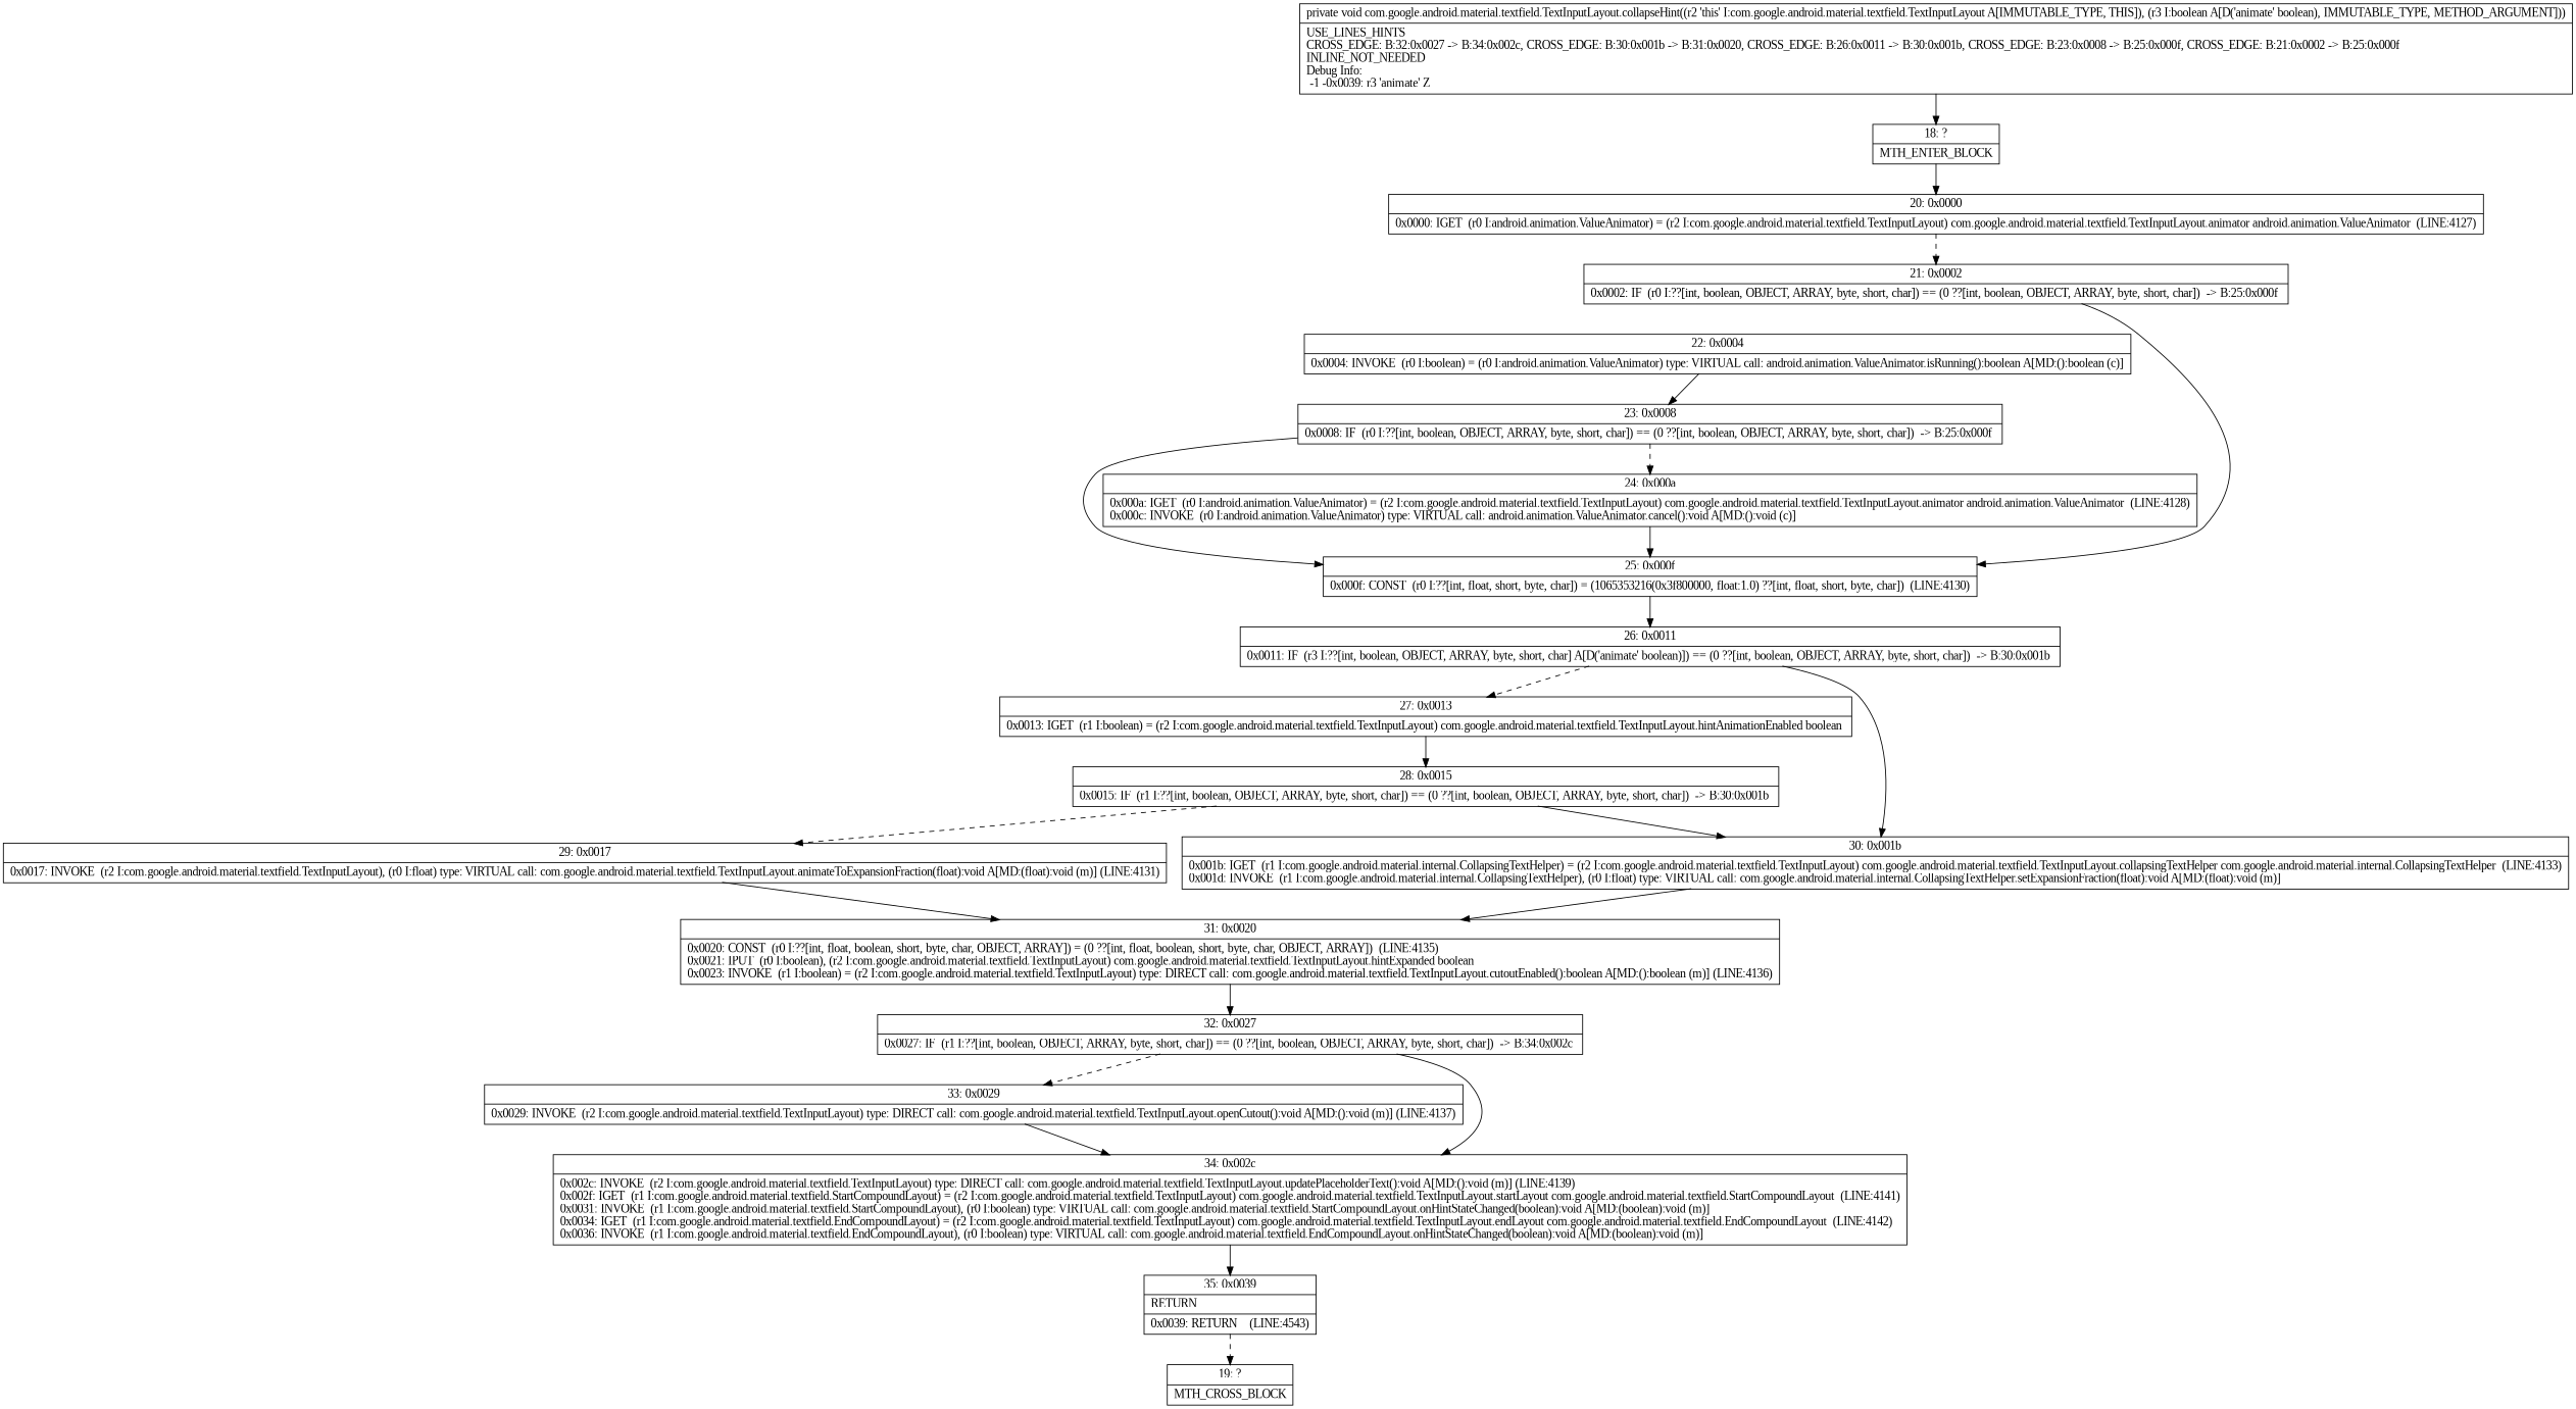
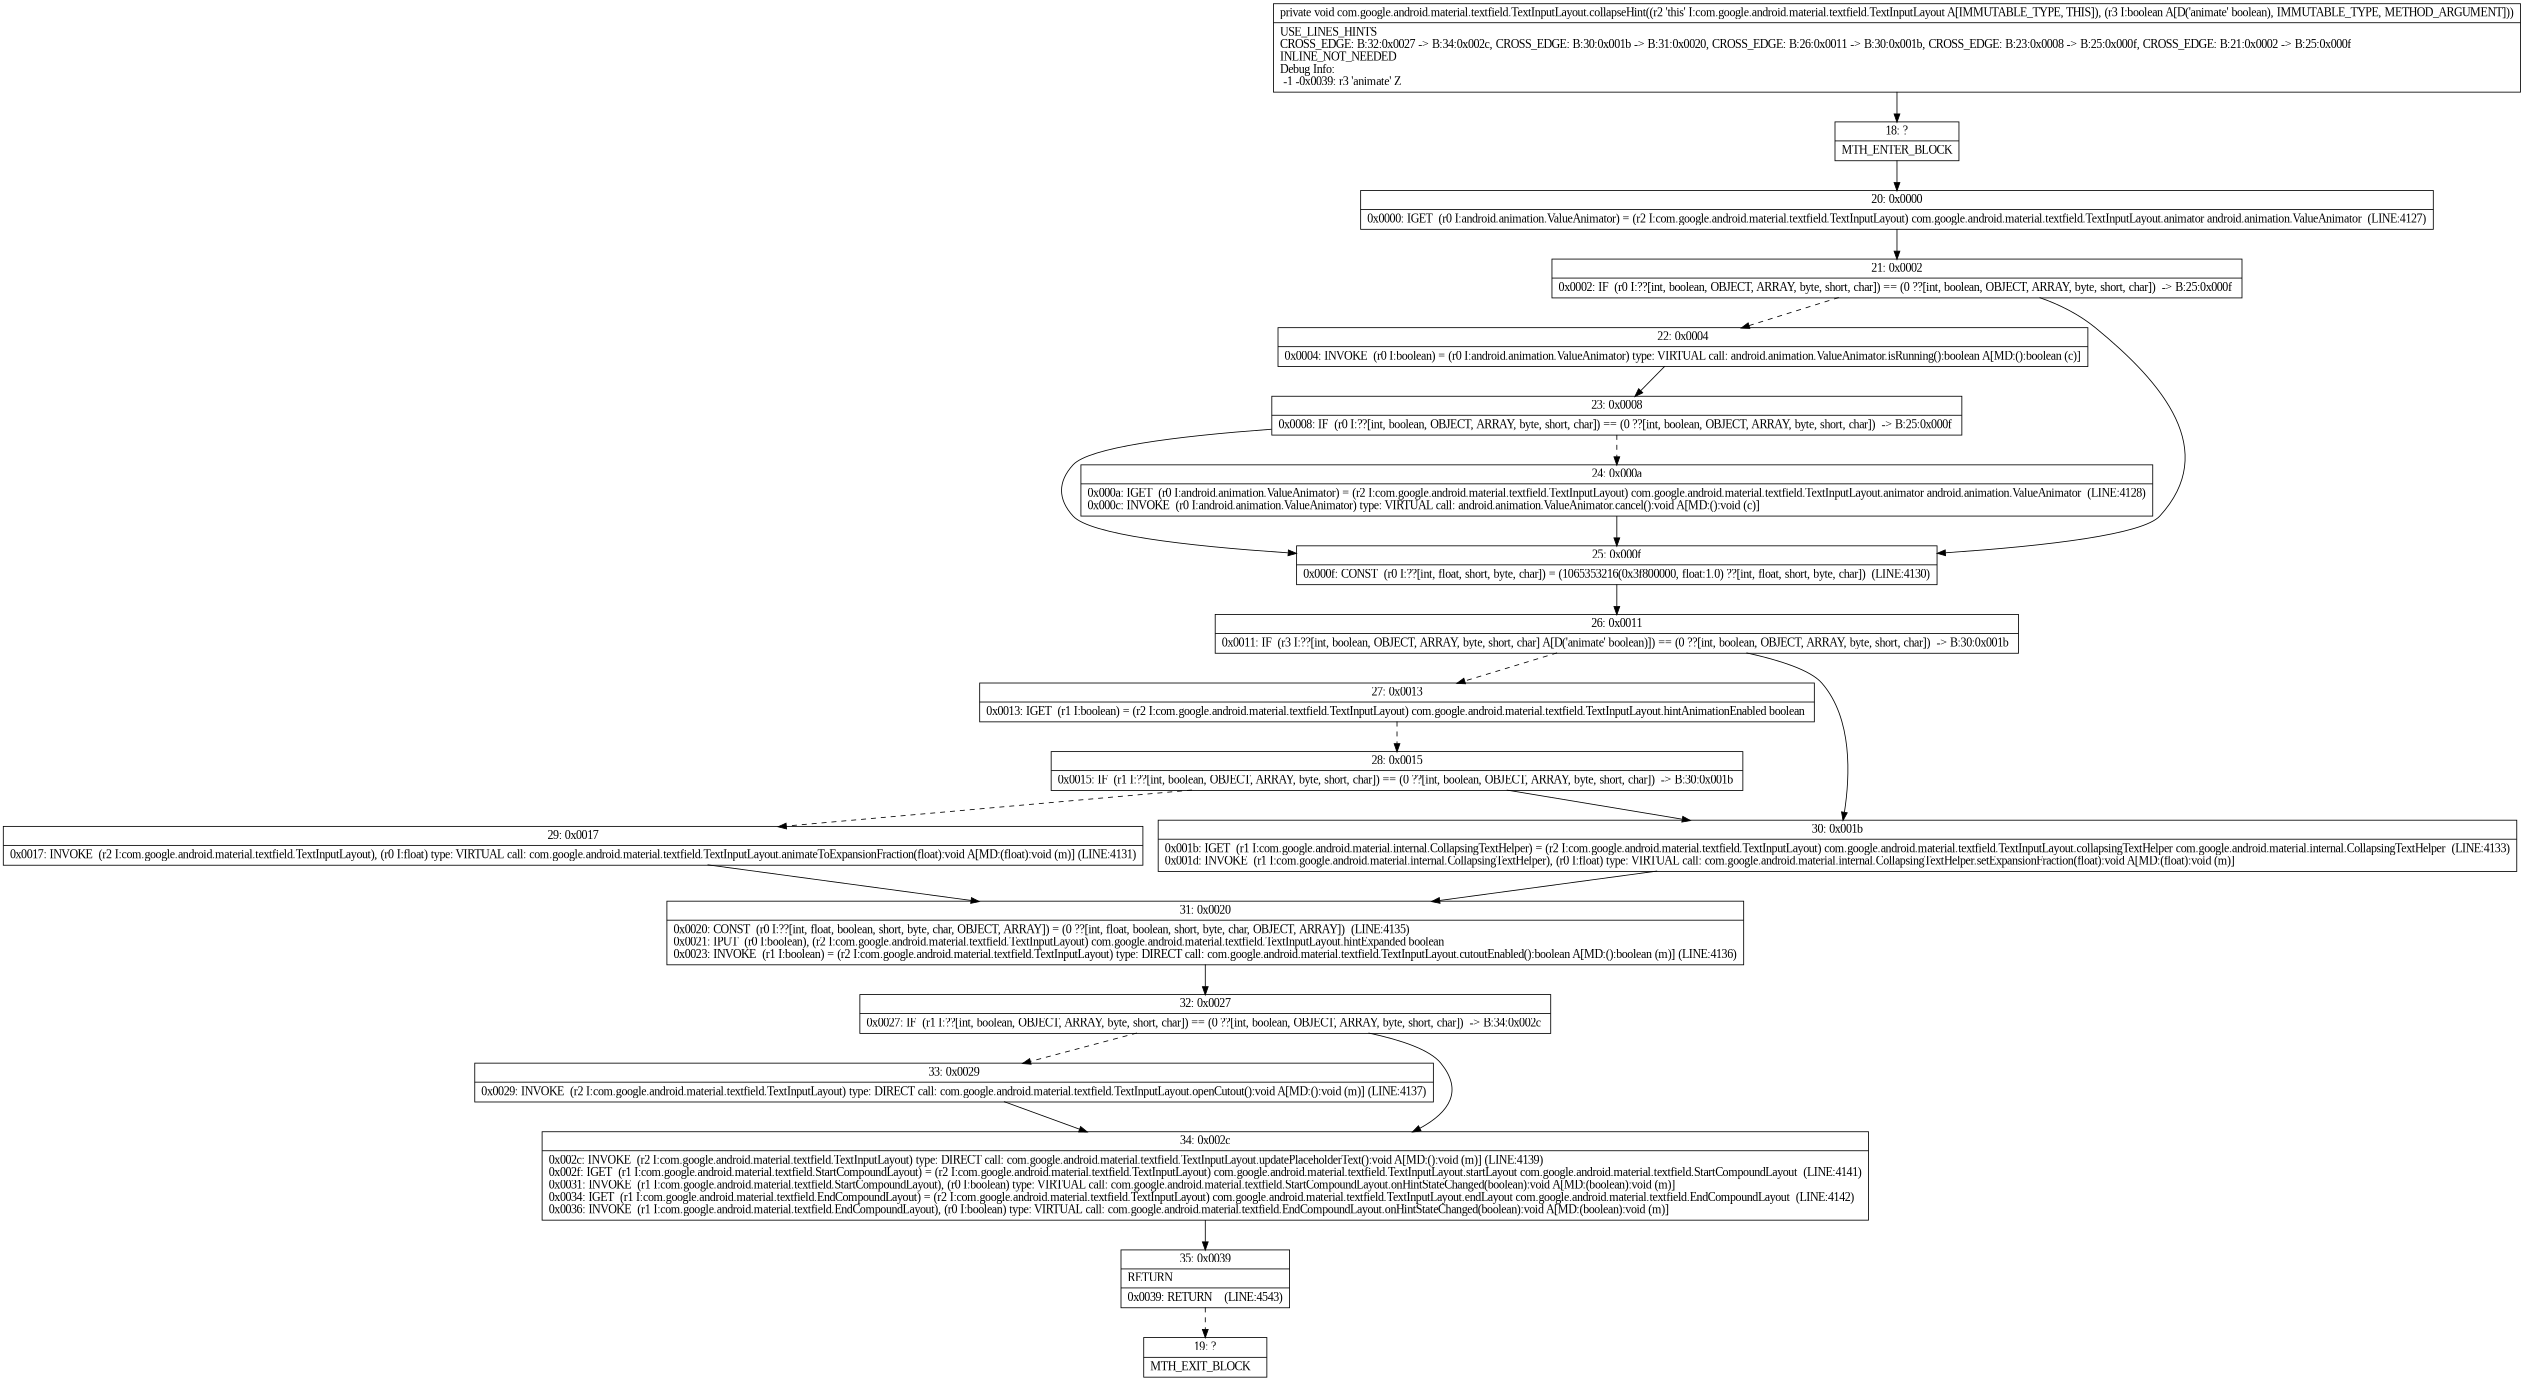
  digraph {
    fontname="Liberation Serif"
    node [fontname="Liberation Serif" shape=record]
    edge [fontname="Liberation Serif"]
    n1 [label="{18\:\ ?|MTH_ENTER_BLOCK\l}"]
    n2 [label="{20\:\ 0x0000|0x0000: IGET  (r0 I:android.animation.ValueAnimator) = (r2 I:com.google.android.material.textfield.TextInputLayout) com.google.android.material.textfield.TextInputLayout.animator android.animation.ValueAnimator  (LINE:4127)\l}"]
    n3 [label="{21\:\ 0x0002|0x0002: IF  (r0 I:??[int, boolean, OBJECT, ARRAY, byte, short, char]) == (0 ??[int, boolean, OBJECT, ARRAY, byte, short, char])  \-\> B:25:0x000f \l}"]
    n4 [label="{22\:\ 0x0004|0x0004: INVOKE  (r0 I:boolean) = (r0 I:android.animation.ValueAnimator) type: VIRTUAL call: android.animation.ValueAnimator.isRunning():boolean A[MD:():boolean (c)]\l}"]
    n5 [label="{25\:\ 0x000f|0x000f: CONST  (r0 I:??[int, float, short, byte, char]) = (1065353216(0x3f800000, float:1.0) ??[int, float, short, byte, char])  (LINE:4130)\l}"]
    n6 [label="{23\:\ 0x0008|0x0008: IF  (r0 I:??[int, boolean, OBJECT, ARRAY, byte, short, char]) == (0 ??[int, boolean, OBJECT, ARRAY, byte, short, char])  \-\> B:25:0x000f \l}"]
    n7 [label="{26\:\ 0x0011|0x0011: IF  (r3 I:??[int, boolean, OBJECT, ARRAY, byte, short, char] A[D('animate' boolean)]) == (0 ??[int, boolean, OBJECT, ARRAY, byte, short, char])  \-\> B:30:0x001b \l}"]
    n8 [label="{24\:\ 0x000a|0x000a: IGET  (r0 I:android.animation.ValueAnimator) = (r2 I:com.google.android.material.textfield.TextInputLayout) com.google.android.material.textfield.TextInputLayout.animator android.animation.ValueAnimator  (LINE:4128)\l0x000c: INVOKE  (r0 I:android.animation.ValueAnimator) type: VIRTUAL call: android.animation.ValueAnimator.cancel():void A[MD:():void (c)]\l}"]
    n9 [label="{27\:\ 0x0013|0x0013: IGET  (r1 I:boolean) = (r2 I:com.google.android.material.textfield.TextInputLayout) com.google.android.material.textfield.TextInputLayout.hintAnimationEnabled boolean \l}"]
    n10 [label="{30\:\ 0x001b|0x001b: IGET  (r1 I:com.google.android.material.internal.CollapsingTextHelper) = (r2 I:com.google.android.material.textfield.TextInputLayout) com.google.android.material.textfield.TextInputLayout.collapsingTextHelper com.google.android.material.internal.CollapsingTextHelper  (LINE:4133)\l0x001d: INVOKE  (r1 I:com.google.android.material.internal.CollapsingTextHelper), (r0 I:float) type: VIRTUAL call: com.google.android.material.internal.CollapsingTextHelper.setExpansionFraction(float):void A[MD:(float):void (m)]\l}"]
    n11 [label="{28\:\ 0x0015|0x0015: IF  (r1 I:??[int, boolean, OBJECT, ARRAY, byte, short, char]) == (0 ??[int, boolean, OBJECT, ARRAY, byte, short, char])  \-\> B:30:0x001b \l}"]
    n12 [label="{31\:\ 0x0020|0x0020: CONST  (r0 I:??[int, float, boolean, short, byte, char, OBJECT, ARRAY]) = (0 ??[int, float, boolean, short, byte, char, OBJECT, ARRAY])  (LINE:4135)\l0x0021: IPUT  (r0 I:boolean), (r2 I:com.google.android.material.textfield.TextInputLayout) com.google.android.material.textfield.TextInputLayout.hintExpanded boolean \l0x0023: INVOKE  (r1 I:boolean) = (r2 I:com.google.android.material.textfield.TextInputLayout) type: DIRECT call: com.google.android.material.textfield.TextInputLayout.cutoutEnabled():boolean A[MD:():boolean (m)] (LINE:4136)\l}"]
    n13 [label="{29\:\ 0x0017|0x0017: INVOKE  (r2 I:com.google.android.material.textfield.TextInputLayout), (r0 I:float) type: VIRTUAL call: com.google.android.material.textfield.TextInputLayout.animateToExpansionFraction(float):void A[MD:(float):void (m)] (LINE:4131)\l}"]
    n14 [label="{32\:\ 0x0027|0x0027: IF  (r1 I:??[int, boolean, OBJECT, ARRAY, byte, short, char]) == (0 ??[int, boolean, OBJECT, ARRAY, byte, short, char])  \-\> B:34:0x002c \l}"]
    n15 [label="{33\:\ 0x0029|0x0029: INVOKE  (r2 I:com.google.android.material.textfield.TextInputLayout) type: DIRECT call: com.google.android.material.textfield.TextInputLayout.openCutout():void A[MD:():void (m)] (LINE:4137)\l}"]
    n16 [label="{34\:\ 0x002c|0x002c: INVOKE  (r2 I:com.google.android.material.textfield.TextInputLayout) type: DIRECT call: com.google.android.material.textfield.TextInputLayout.updatePlaceholderText():void A[MD:():void (m)] (LINE:4139)\l0x002f: IGET  (r1 I:com.google.android.material.textfield.StartCompoundLayout) = (r2 I:com.google.android.material.textfield.TextInputLayout) com.google.android.material.textfield.TextInputLayout.startLayout com.google.android.material.textfield.StartCompoundLayout  (LINE:4141)\l0x0031: INVOKE  (r1 I:com.google.android.material.textfield.StartCompoundLayout), (r0 I:boolean) type: VIRTUAL call: com.google.android.material.textfield.StartCompoundLayout.onHintStateChanged(boolean):void A[MD:(boolean):void (m)]\l0x0034: IGET  (r1 I:com.google.android.material.textfield.EndCompoundLayout) = (r2 I:com.google.android.material.textfield.TextInputLayout) com.google.android.material.textfield.TextInputLayout.endLayout com.google.android.material.textfield.EndCompoundLayout  (LINE:4142)\l0x0036: INVOKE  (r1 I:com.google.android.material.textfield.EndCompoundLayout), (r0 I:boolean) type: VIRTUAL call: com.google.android.material.textfield.EndCompoundLayout.onHintStateChanged(boolean):void A[MD:(boolean):void (m)]\l}"]
    n17 [label="{35\:\ 0x0039|RETURN\l|0x0039: RETURN    (LINE:4543)\l}"]
-   n18 [label="{19\:\ ?|MTH_CROSS_BLOCK\l}"]
+   n18 [label="{19\:\ ?|MTH_EXIT_BLOCK\l}"]
    n19 [label="{private void com.google.android.material.textfield.TextInputLayout.collapseHint((r2 'this' I:com.google.android.material.textfield.TextInputLayout A[IMMUTABLE_TYPE, THIS]), (r3 I:boolean A[D('animate' boolean), IMMUTABLE_TYPE, METHOD_ARGUMENT]))  | USE_LINES_HINTS\lCROSS_EDGE: B:32:0x0027 \-\> B:34:0x002c, CROSS_EDGE: B:30:0x001b \-\> B:31:0x0020, CROSS_EDGE: B:26:0x0011 \-\> B:30:0x001b, CROSS_EDGE: B:23:0x0008 \-\> B:25:0x000f, CROSS_EDGE: B:21:0x0002 \-\> B:25:0x000f\lINLINE_NOT_NEEDED\lDebug Info:\l  \-1 \-0x0039: r3 'animate' Z\l}"]
    n1 -> n2
-   n2 -> n3 [style=dashed]
+   n2 -> n3
+   n3 -> n4 [style=dashed]
    n3 -> n5
    n4 -> n6
    n5 -> n7
    n6 -> n5
    n6 -> n8 [style=dashed]
    n7 -> n9 [style=dashed]
    n7 -> n10
    n8 -> n5
-   n9 -> n11
+   n9 -> n11 [style=dashed]
    n10 -> n12
    n11 -> n10
    n11 -> n13 [style=dashed]
    n12 -> n14
    n13 -> n12
    n14 -> n15 [style=dashed]
    n14 -> n16
    n15 -> n16
    n16 -> n17
    n17 -> n18 [style=dashed]
    n19 -> n1
  }
